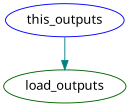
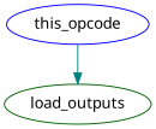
  strict digraph {
    fontname="Noto Sans"
    node [fontname="Noto Sans"]
-   this_opcode [complexity=1 importance=0.70352770569 rank=0.70352770569 color=blue label=this_outputs]
+   this_opcode [complexity=1 importance=0.70352770569 rank=0.70352770569 color=blue]
    load_outputs [complexity=0 importance=0.0452691623979 rank=0.0 color=darkgreen]
    this_opcode -> load_outputs [color=teal fontname="Noto Sans"]
  }
